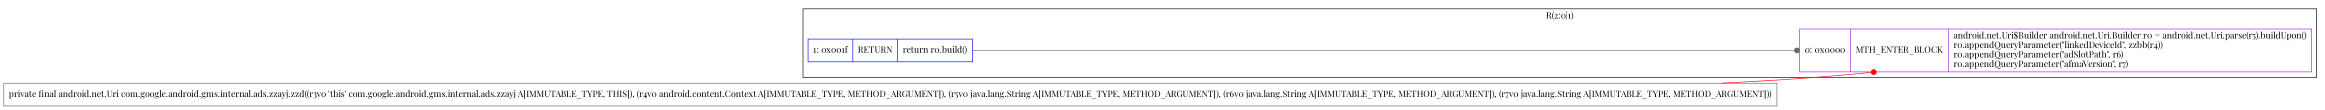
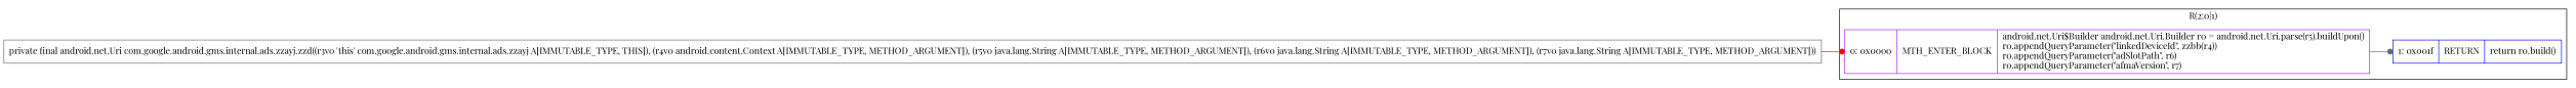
  digraph {
    rankdir=LR
    fontname="Playfair Display"
    node [shape=record fontname="Playfair Display"]
    edge [arrowhead=dot fontname="Playfair Display"]
    n1 [color=purple label="{0\:\ 0x0000|MTH_ENTER_BLOCK\l|android.net.Uri$Builder android.net.Uri.Builder r0 = android.net.Uri.parse(r5).buildUpon()\lr0.appendQueryParameter(\"linkedDeviceId\", zzbb(r4))\lr0.appendQueryParameter(\"adSlotPath\", r6)\lr0.appendQueryParameter(\"afmaVersion\", r7)\l}"]
    n2 [color=blue label="{1\:\ 0x001f|RETURN\l|return r0.build()\l}"]
    n3 [label="{private final android.net.Uri com.google.android.gms.internal.ads.zzayj.zzd((r3v0 'this' com.google.android.gms.internal.ads.zzayj A[IMMUTABLE_TYPE, THIS]), (r4v0 android.content.Context A[IMMUTABLE_TYPE, METHOD_ARGUMENT]), (r5v0 java.lang.String A[IMMUTABLE_TYPE, METHOD_ARGUMENT]), (r6v0 java.lang.String A[IMMUTABLE_TYPE, METHOD_ARGUMENT]), (r7v0 java.lang.String A[IMMUTABLE_TYPE, METHOD_ARGUMENT])) }" color=gray40]
    subgraph cluster_1 {
      label="R(2:0|1)"
      n1
      n2
    }
-   n2 -> n1 [color=gray40]
+   n1 -> n2 [color=gray40]
    n3 -> n1 [color=red]
  }
